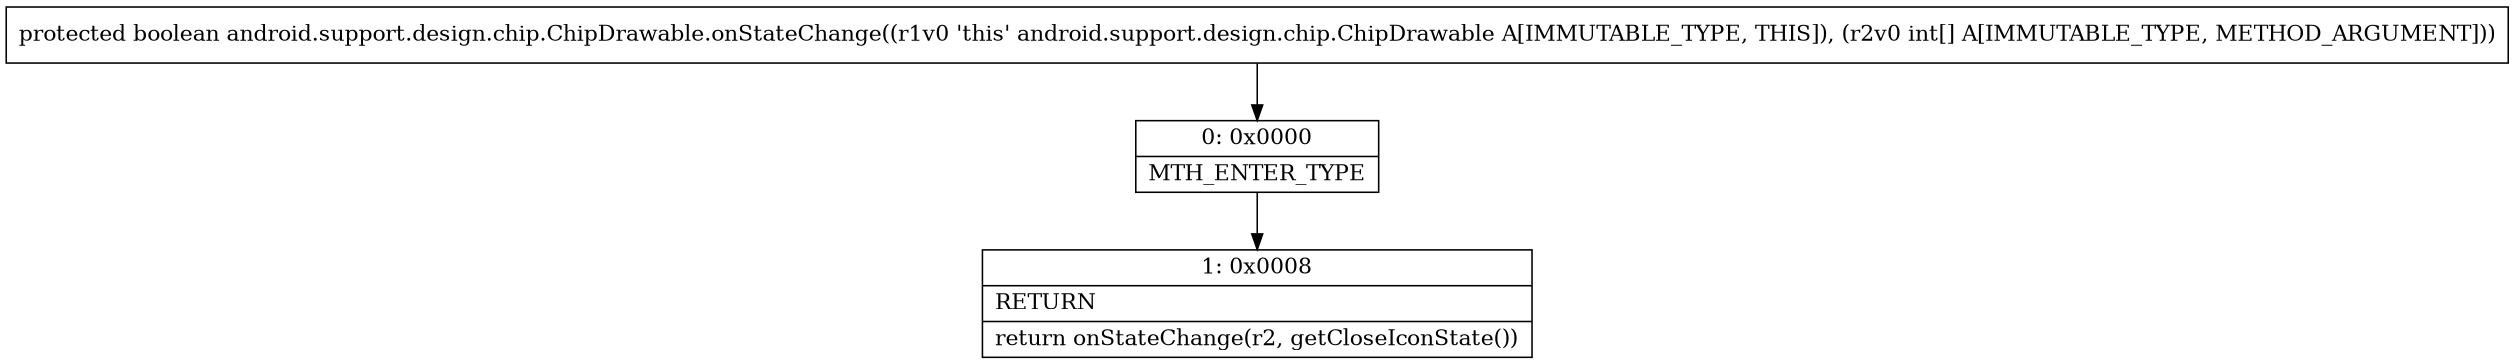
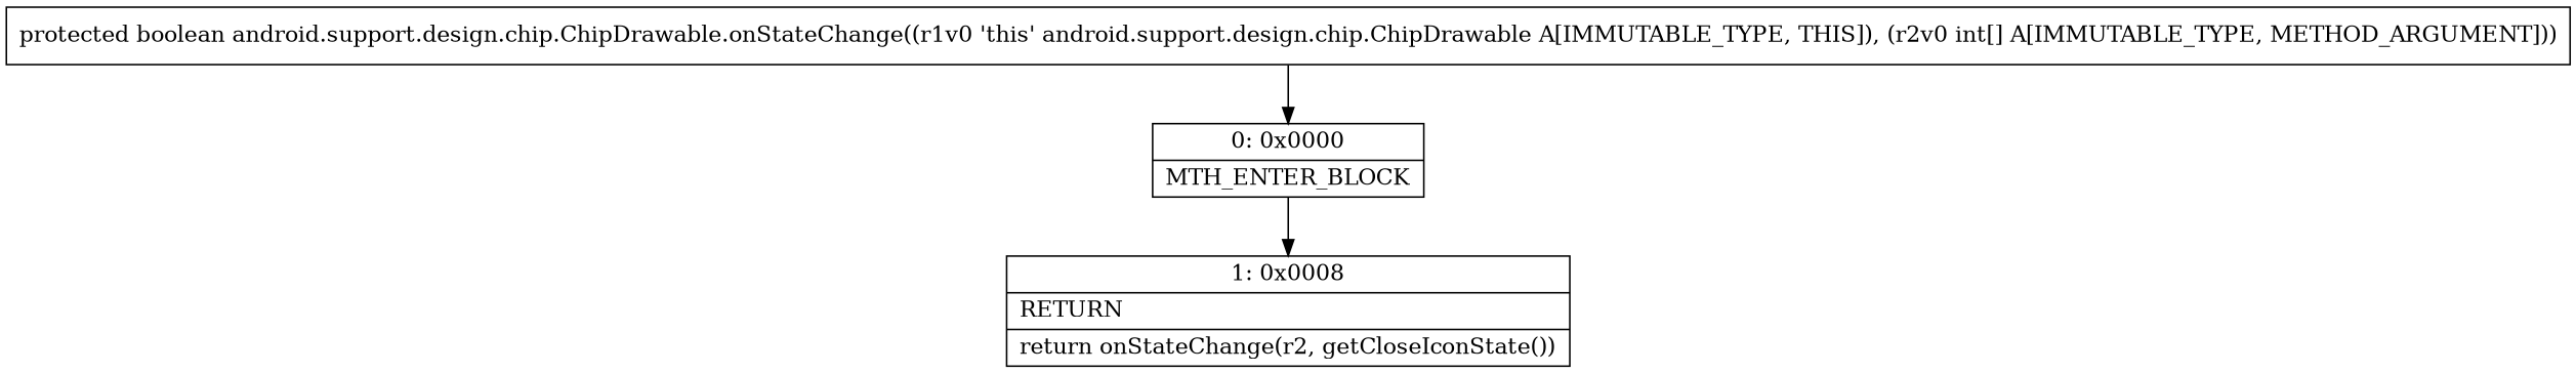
  digraph {
    node [shape=record]
-   n1 [label="{0\:\ 0x0000|MTH_ENTER_TYPE\l}"]
+   n1 [label="{0\:\ 0x0000|MTH_ENTER_BLOCK\l}"]
    n2 [label="{1\:\ 0x0008|RETURN\l|return onStateChange(r2, getCloseIconState())\l}"]
    n3 [label="{protected boolean android.support.design.chip.ChipDrawable.onStateChange((r1v0 'this' android.support.design.chip.ChipDrawable A[IMMUTABLE_TYPE, THIS]), (r2v0 int[] A[IMMUTABLE_TYPE, METHOD_ARGUMENT])) }"]
    n1 -> n2
    n3 -> n1
  }
